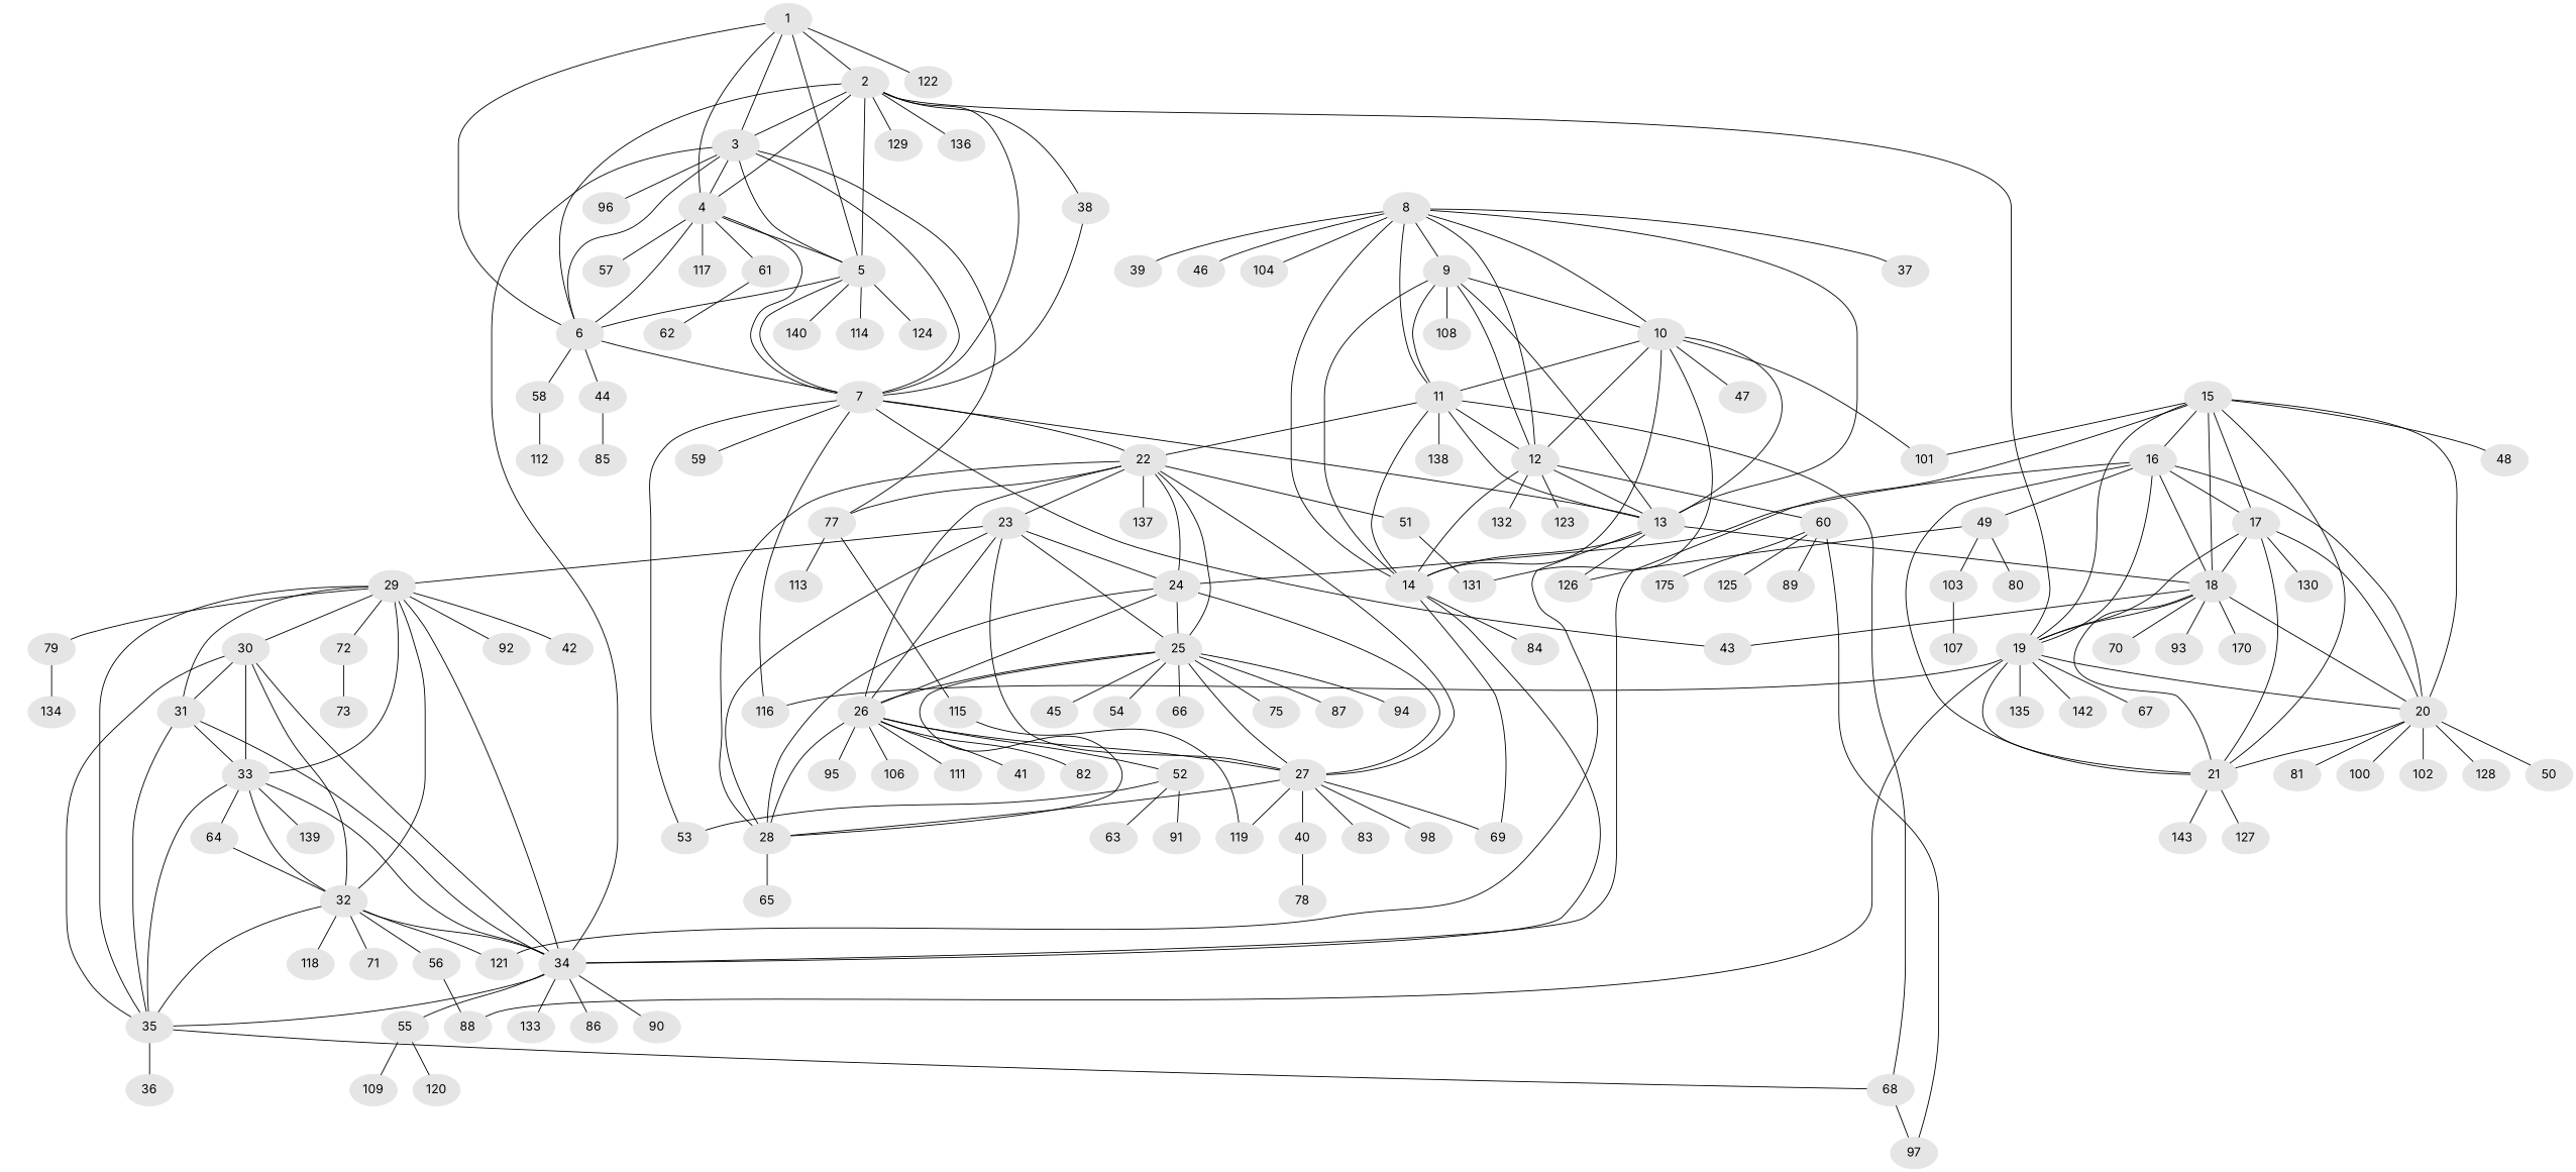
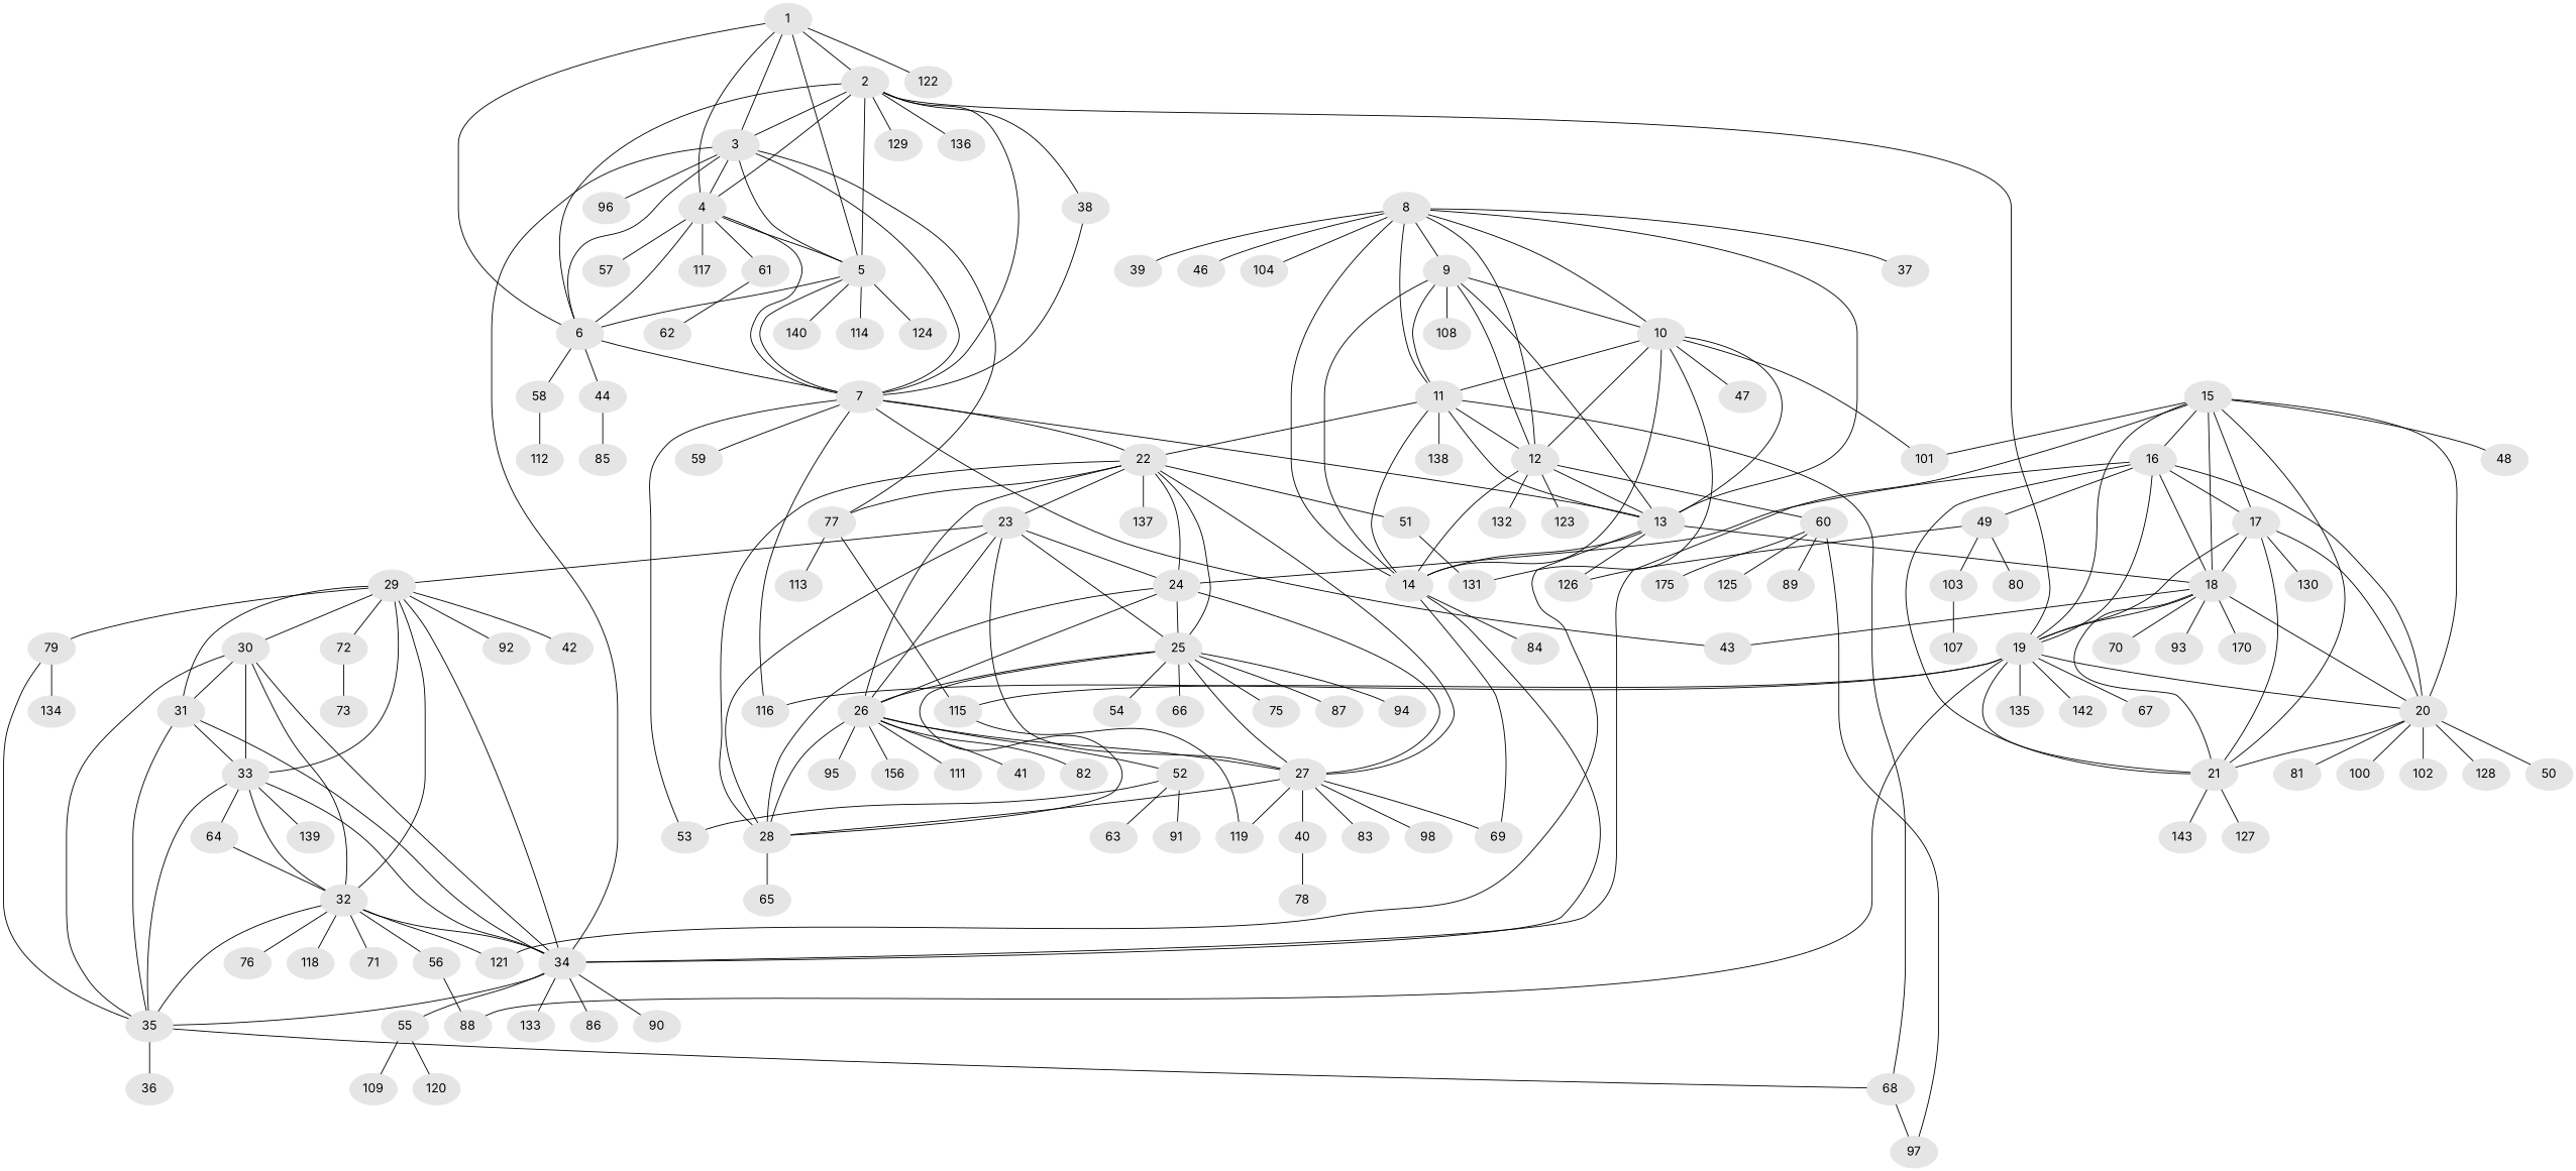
  graph {
    fontname=Inter
    node [color=gray90 fontname=Inter style=filled]
    edge [fontname=Inter]
    1
    2
    3
    4
    5
    6
    122
    7
    19
    38
    129
    136
    34
    77
    96
    57
    61
    117
    114
    124
    140
    44
    58
    13
    22
    43
    53
    59
    116
    20
    21
    67
    88
    115
    135
    142
    35
    55
    86
    90
    133
    113
    62
    85
    112
    14
    18
    121
    126
    24
    23
    25
    26
    27
    28
    51
    137
    8
    9
    10
    11
    12
    37
    39
    46
    104
    108
    47
    101
    131
    68
    138
    60
    123
    132
    69
    84
    97
    89
    n80 [label=175]
    125
    70
    93
    n84 [label=170]
    15
    16
    17
    48
    49
    130
    50
    81
    100
    102
    128
    127
    143
    80
    103
    119
    29
-   45
    54
    66
    75
    87
    94
    41
    52
    82
    95
-   106
+   106 [label=156]
    111
    40
    83
    98
    65
    30
    31
    32
    33
    42
    72
    79
    92
    63
    91
    78
    56
    71
+   76
    118
    64
    139
    36
    73
    134
    109
    120
    107
    1 -- 2
    1 -- 3
    1 -- 4
    1 -- 5
    1 -- 6
    1 -- 122
    2 -- 3
    2 -- 4
    2 -- 5
    2 -- 6
    2 -- 7
    2 -- 19
    2 -- 38
    2 -- 129
    2 -- 136
    3 -- 4
    3 -- 5
    3 -- 6
    3 -- 7
    3 -- 34
    3 -- 77
    3 -- 96
    4 -- 5
    4 -- 6
    4 -- 7
    4 -- 57
    4 -- 61
    4 -- 117
    5 -- 6
    5 -- 7
    5 -- 114
    5 -- 124
    5 -- 140
    6 -- 7
    6 -- 44
    6 -- 58
    7 -- 13
    7 -- 22
    7 -- 43
    7 -- 53
    7 -- 59
    7 -- 116
    19 -- 116
    19 -- 20
    19 -- 21
    19 -- 67
    19 -- 88
+   19 -- 115
    19 -- 135
    19 -- 142
    38 -- 7
    34 -- 35
    34 -- 55
    34 -- 86
    34 -- 90
    34 -- 133
    77 -- 115
    77 -- 113
    61 -- 62
    44 -- 85
    58 -- 112
    13 -- 14
    13 -- 18
    13 -- 121
    13 -- 126
    22 -- 77
    22 -- 24
    22 -- 23
    22 -- 25
    22 -- 26
    22 -- 27
    22 -- 28
    22 -- 51
    22 -- 137
    20 -- 21
    20 -- 50
    20 -- 81
    20 -- 100
    20 -- 102
    20 -- 128
    21 -- 127
    21 -- 143
    115 -- 119
    35 -- 68
    35 -- 36
    55 -- 109
    55 -- 120
    14 -- 34
    14 -- 69
    14 -- 84
    18 -- 19
    18 -- 43
    18 -- 20
    18 -- 21
    18 -- 70
    18 -- 93
    18 -- n84
    24 -- 25
    24 -- 26
    24 -- 27
    24 -- 28
    23 -- 24
    23 -- 25
    23 -- 26
    23 -- 27
    23 -- 28
    23 -- 29
    25 -- 26
    25 -- 27
    25 -- 28
-   25 -- 45
    25 -- 54
    25 -- 66
    25 -- 75
    25 -- 87
    25 -- 94
    26 -- 27
    26 -- 28
    26 -- 41
    26 -- 52
    26 -- 82
    26 -- 95
    26 -- 106
    26 -- 111
    27 -- 28
    27 -- 69
    27 -- 119
    27 -- 40
    27 -- 83
    27 -- 98
    28 -- 65
    51 -- 131
    8 -- 13
    8 -- 14
    8 -- 9
    8 -- 10
    8 -- 11
    8 -- 12
    8 -- 37
    8 -- 39
    8 -- 46
    8 -- 104
    9 -- 13
    9 -- 14
    9 -- 10
    9 -- 11
    9 -- 12
    9 -- 108
    10 -- 13
    10 -- 14
    10 -- 11
    10 -- 12
    10 -- 47
    10 -- 101
    10 -- 131
    11 -- 13
    11 -- 22
    11 -- 14
    11 -- 12
    11 -- 68
    11 -- 138
    12 -- 13
    12 -- 14
    12 -- 60
    12 -- 123
    12 -- 132
    68 -- 97
    60 -- 97
    60 -- 89
    60 -- n80
    60 -- 125
    15 -- 19
    15 -- 34
    15 -- 20
    15 -- 21
    15 -- 18
    15 -- 101
    15 -- 16
    15 -- 17
    15 -- 48
    16 -- 19
    16 -- 20
    16 -- 21
    16 -- 18
    16 -- 24
    16 -- 17
    16 -- 49
    17 -- 19
    17 -- 20
    17 -- 21
    17 -- 18
    17 -- 130
    49 -- 126
    49 -- 80
    49 -- 103
    103 -- 107
    29 -- 34
-   29 -- 35
+   79 -- 35
    29 -- 30
    29 -- 31
    29 -- 32
    29 -- 33
    29 -- 42
    29 -- 72
    29 -- 79
    29 -- 92
    52 -- 53
    52 -- 63
    52 -- 91
    40 -- 78
    30 -- 34
    30 -- 35
    30 -- 31
    30 -- 32
    30 -- 33
    31 -- 34
    31 -- 35
    31 -- 33
    32 -- 34
    32 -- 35
    32 -- 121
    32 -- 33
    32 -- 56
    32 -- 71
+   32 -- 76
    32 -- 118
    33 -- 34
    33 -- 35
    33 -- 64
    33 -- 139
    72 -- 73
    79 -- 134
    56 -- 88
    64 -- 32
  }
